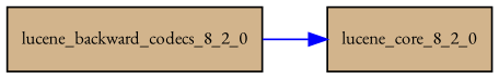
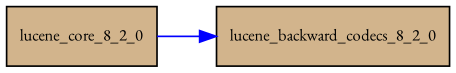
  digraph {
    rankdir=LR
    fontname="EB Garamond"
    node [fontsize=10.0 shape=box style=filled fillcolor=tan fontname="EB Garamond"]
    lucene_backward_codecs_8_2_0
    lucene_core_8_2_0
-   lucene_backward_codecs_8_2_0 -> lucene_core_8_2_0 [color=blue fontname="EB Garamond"]
+   lucene_core_8_2_0 -> lucene_backward_codecs_8_2_0 [color=blue fontname="EB Garamond"]
  }
